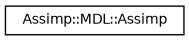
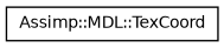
  digraph {
    rankdir=LR
-   n1 [color=black fillcolor=white fontname=Helvetica fontsize=10 height=0.2 label="Assimp::MDL::Assimp" shape=record style=filled width=0.4]
+   n1 [color=black fillcolor=white fontname=Helvetica fontsize=10 height=0.2 label="Assimp::MDL::TexCoord" shape=record style=filled width=0.4]
  }
